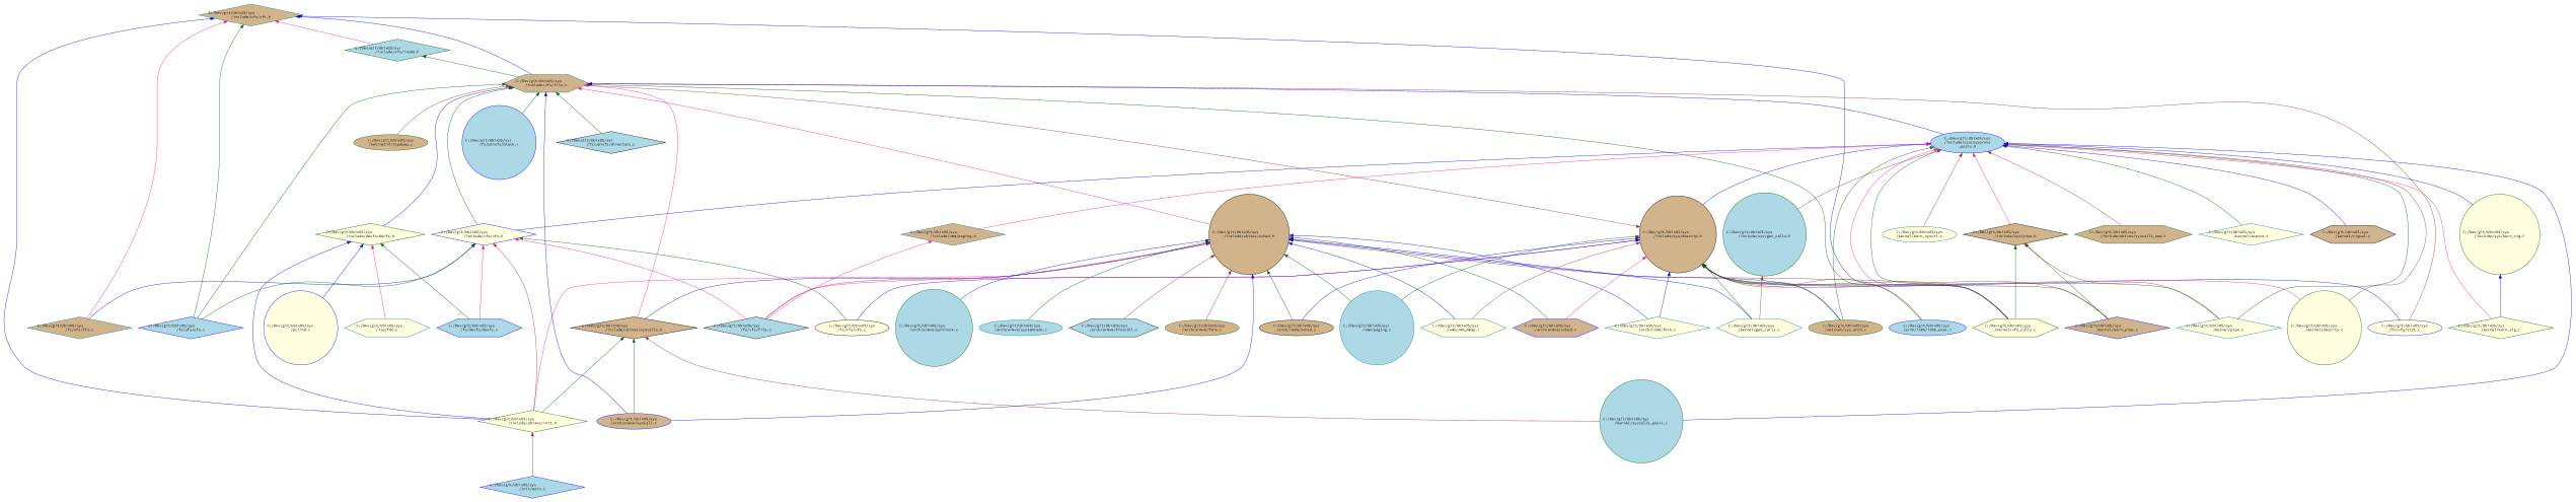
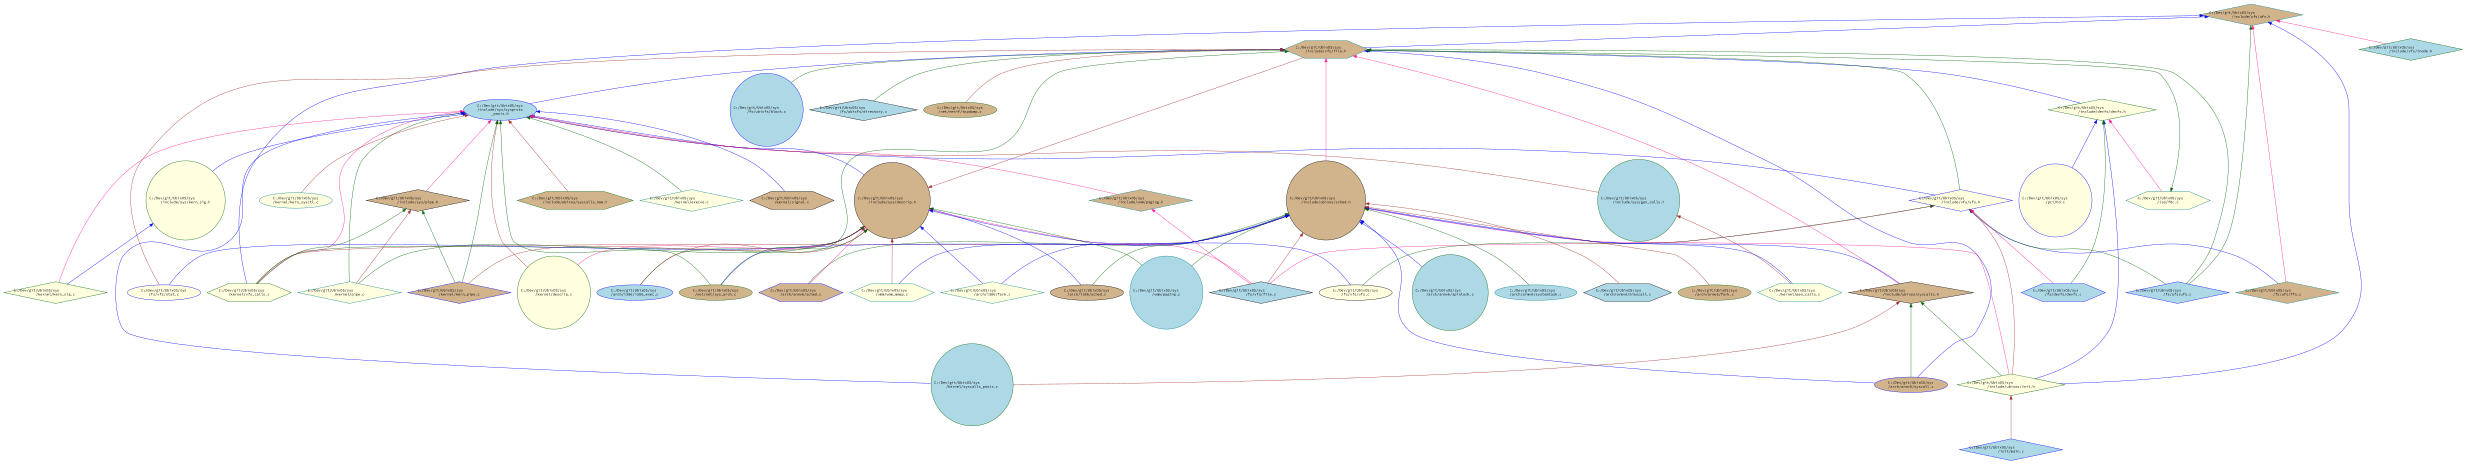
  digraph {
    fontname="Source Code Pro"
    node [color=darkgreen fillcolor=tan fontname="Source Code Pro" fontsize=10 shape=diamond style=filled]
    edge [color=darkgreen dir=back fontname="Source Code Pro" fontsize=10 labelfontname=Helvetica labelfontsize=10 style=solid]
    n1 [color=teal fontcolor=black height=0.2 label="C:/Dev/git/UbixOS/sys\l/include/ufs/ufs.h" width=0.4]
    n2 [color=teal height=0.2 label="C:/Dev/git/UbixOS/sys\l/fs/ufs/ffs.c" width=0.4]
    n3 [color=blue fillcolor=lightblue height=0.2 label="C:/Dev/git/UbixOS/sys\l/fs/ufs/ufs.c" width=0.4]
    n4 [fillcolor=lightyellow height=0.2 label="C:/Dev/git/UbixOS/sys\l/include/ubixos/init.h" width=0.4]
    n5 [color=teal height=0.2 label="C:/Dev/git/UbixOS/sys\l/include/vfs/file.h" shape=hexagon width=0.4]
    n6 [fillcolor=lightyellow height=0.2 label="C:/Dev/git/UbixOS/sys\l/kernel/vfs_calls.c" shape=hexagon width=0.4]
    n7 [fillcolor=lightblue height=0.2 label="C:/Dev/git/UbixOS/sys\l/include/vfs/inode.h" width=0.4]
    n8 [color=blue fillcolor=lightblue height=0.2 label="C:/Dev/git/UbixOS/sys\l/init/main.c" width=0.4]
    n9 [color=blue height=0.2 label="C:/Dev/git/UbixOS/sys\l/arch/armv6/syscall.c" shape=ellipse width=0.4]
    n10 [color=blue fillcolor=lightblue height=0.2 label="C:/Dev/git/UbixOS/sys\l/arch/i386/i386_exec.c" shape=ellipse width=0.4]
    n11 [color=blue fillcolor=lightblue height=0.2 label="C:/Dev/git/UbixOS/sys\l/fs/ubixfs/block.c" shape=circle width=0.4]
    n12 [color=black fillcolor=lightblue height=0.2 label="C:/Dev/git/UbixOS/sys\l/fs/ubixfs/directory.c" width=0.4]
    n13 [color=blue fillcolor=lightyellow height=0.2 label="C:/Dev/git/UbixOS/sys\l/fs/vfs/stat.c" shape=ellipse width=0.4]
    n14 [fillcolor=lightyellow height=0.2 label="C:/Dev/git/UbixOS/sys\l/include/devfs/devfs.h" width=0.4]
    n15 [color=blue fillcolor=lightblue height=0.2 label="C:/Dev/git/UbixOS/sys\l/include/sys/sysproto\l_posix.h" shape=ellipse width=0.4]
    n16 [color=blue fillcolor=lightyellow height=0.2 label="C:/Dev/git/UbixOS/sys\l/include/vfs/vfs.h" width=0.4]
    n17 [color=black height=0.2 label="C:/Dev/git/UbixOS/sys\l/include/ubixos/sched.h" shape=circle width=0.4]
    n18 [color=black height=0.2 label="C:/Dev/git/UbixOS/sys\l/include/ubixos/syscalls.h" width=0.4]
    n19 [height=0.2 label="C:/Dev/git/UbixOS/sys\l/net/netif/tcpdump.c" shape=ellipse width=0.4]
    n20 [color=blue fillcolor=lightblue height=0.2 label="C:/Dev/git/UbixOS/sys\l/fs/devfs/devfs.c" shape=hexagon width=0.4]
    n21 [color=teal fillcolor=lightyellow height=0.2 label="C:/Dev/git/UbixOS/sys\l/isa/fdc.c" shape=hexagon width=0.4]
    n22 [color=blue fillcolor=lightyellow height=0.2 label="C:/Dev/git/UbixOS/sys\l/pci/hd.c" shape=circle width=0.4]
    n23 [color=black height=0.2 label="C:/Dev/git/UbixOS/sys\l/include/sys/descrip.h" shape=circle width=0.4]
    n24 [color=blue height=0.2 label="C:/Dev/git/UbixOS/sys\l/arch/armv6/sched.c" shape=hexagon width=0.4]
    n25 [color=teal fillcolor=lightyellow height=0.2 label="C:/Dev/git/UbixOS/sys\l/arch/i386/fork.c" width=0.4]
    n26 [color=black height=0.2 label="C:/Dev/git/UbixOS/sys\l/arch/i386/sched.c" shape=ellipse width=0.4]
    n27 [color=black fillcolor=lightblue height=0.2 label="C:/Dev/git/UbixOS/sys\l/fs/vfs/file.c" width=0.4]
    n28 [color=black fillcolor=lightyellow height=0.2 label="C:/Dev/git/UbixOS/sys\l/fs/vfs/vfs.c" shape=ellipse width=0.4]
    n29 [fillcolor=lightyellow height=0.2 label="C:/Dev/git/UbixOS/sys\l/kernel/descrip.c" shape=circle width=0.4]
    n30 [color=teal fillcolor=lightyellow height=0.2 label="C:/Dev/git/UbixOS/sys\l/kernel/gen_calls.c" shape=hexagon width=0.4]
    n31 [color=blue height=0.2 label="C:/Dev/git/UbixOS/sys\l/kernel/kern_pipe.c" width=0.4]
    n32 [color=teal fillcolor=lightyellow height=0.2 label="C:/Dev/git/UbixOS/sys\l/kernel/pipe.c" width=0.4]
    n33 [height=0.2 label="C:/Dev/git/UbixOS/sys\l/net/net/sys_arch.c" shape=ellipse width=0.4]
    n34 [color=teal fillcolor=lightblue height=0.2 label="C:/Dev/git/UbixOS/sys\l/vmm/paging.c" shape=circle width=0.4]
    n35 [color=teal fillcolor=lightyellow height=0.2 label="C:/Dev/git/UbixOS/sys\l/vmm/vmm_mmap.c" shape=hexagon width=0.4]
    n36 [fillcolor=lightblue height=0.2 label="C:/Dev/git/UbixOS/sys\l/include/sys/gen_calls.h" shape=circle width=0.4]
    n37 [fillcolor=lightyellow height=0.2 label="C:/Dev/git/UbixOS/sys\l/include/sys/kern_sig.h" shape=circle width=0.4]
    n38 [fillcolor=lightyellow height=0.2 label="C:/Dev/git/UbixOS/sys\l/kernel/kern_sig.c" width=0.4]
    n39 [color=teal fillcolor=lightyellow height=0.2 label="C:/Dev/git/UbixOS/sys\l/kernel/kern_sysctl.c" shape=ellipse width=0.4]
    n40 [color=black height=0.2 label="C:/Dev/git/UbixOS/sys\l/include/sys/pipe.h" width=0.4]
    n41 [height=0.2 label="C:/Dev/git/UbixOS/sys\l/include/ubixos/syscalls_new.h" shape=hexagon width=0.4]
    n42 [color=teal height=0.2 label="C:/Dev/git/UbixOS/sys\l/include/vmm/paging.h" width=0.4]
    n43 [color=teal fillcolor=lightyellow height=0.2 label="C:/Dev/git/UbixOS/sys\l/kernel/execve.c" width=0.4]
    n44 [color=black height=0.2 label="C:/Dev/git/UbixOS/sys\l/kernel/signal.c" shape=hexagon width=0.4]
    n45 [fillcolor=lightblue height=0.2 label="C:/Dev/git/UbixOS/sys\l/kernel/syscalls_posix.c" shape=circle width=0.4]
    n46 [color=black fillcolor=lightblue height=0.2 label="C:/Dev/git/UbixOS/sys\l/arch/armv6/bioscall.c" shape=hexagon width=0.4]
    n47 [height=0.2 label="C:/Dev/git/UbixOS/sys\l/arch/armv6/fork.c" shape=ellipse width=0.4]
    n48 [fillcolor=lightblue height=0.2 label="C:/Dev/git/UbixOS/sys\l/arch/armv6/spinlock.c" shape=circle width=0.4]
    n49 [color=teal fillcolor=lightblue height=0.2 label="C:/Dev/git/UbixOS/sys\l/arch/armv6/systemtask.c" shape=ellipse width=0.4]
    n1 -> n2 [color=deeppink]
    n1 -> n3
    n1 -> n4 [color=blue]
    n1 -> n5 [color=blue]
    n1 -> n6 [color=blue]
    n1 -> n7 [color=deeppink]
    n4 -> n8 [color=brown]
    n5 -> n3
    n5 -> n9 [color=blue]
    n5 -> n10
    n5 -> n11
    n5 -> n12
    n5 -> n13 [color=brown]
    n5 -> n14 [color=blue]
    n5 -> n15 [color=blue]
    n5 -> n16
    n5 -> n17 [color=deeppink]
    n5 -> n18 [color=deeppink]
    n5 -> n19 [color=brown]
-   n7 -> n5
+   n21 -> n5
    n14 -> n4 [color=blue]
    n14 -> n20
    n14 -> n21 [color=deeppink]
    n14 -> n22 [color=blue]
    n15 -> n6 [color=deeppink]
    n15 -> n16 [color=blue]
    n15 -> n23 [color=blue]
    n15 -> n29 [color=brown]
    n15 -> n31
    n15 -> n32
    n15 -> n33
    n15 -> n36 [color=brown]
    n15 -> n37 [color=blue]
    n15 -> n38 [color=deeppink]
    n15 -> n39 [color=brown]
    n15 -> n40 [color=deeppink]
    n15 -> n41 [color=brown]
    n15 -> n42 [color=deeppink]
    n15 -> n43
    n15 -> n44 [color=blue]
    n15 -> n45 [color=blue]
    n16 -> n2 [color=blue]
    n16 -> n3
    n16 -> n4 [color=brown]
    n16 -> n20 [color=deeppink]
    n16 -> n27 [color=deeppink]
    n16 -> n28
    n17 -> n4 [color=deeppink]
    n17 -> n6 [color=brown]
    n17 -> n9 [color=blue]
    n17 -> n18 [color=blue]
    n17 -> n24
    n17 -> n25 [color=blue]
    n17 -> n26
    n17 -> n27 [color=brown]
    n17 -> n30 [color=blue]
    n17 -> n33 [color=blue]
    n17 -> n34
    n17 -> n35 [color=blue]
    n17 -> n46 [color=brown]
    n17 -> n47 [color=brown]
    n17 -> n48 [color=blue]
    n17 -> n49
    n18 -> n4
    n18 -> n9
    n18 -> n45 [color=brown]
    n23 -> n5 [color=brown]
    n23 -> n6
    n23 -> n10 [color=brown]
    n23 -> n13 [color=blue]
    n23 -> n24 [color=deeppink]
    n23 -> n25 [color=blue]
    n23 -> n26 [color=blue]
    n23 -> n27 [color=deeppink]
    n23 -> n28 [color=blue]
    n23 -> n29 [color=deeppink]
-   n23 -> n30
    n23 -> n31 [color=brown]
    n23 -> n32
    n23 -> n33
    n23 -> n34
    n23 -> n35 [color=brown]
    n36 -> n30 [color=brown]
    n37 -> n38 [color=blue]
    n40 -> n6
    n40 -> n31
    n40 -> n32 [color=brown]
    n42 -> n27 [color=deeppink]
  }
